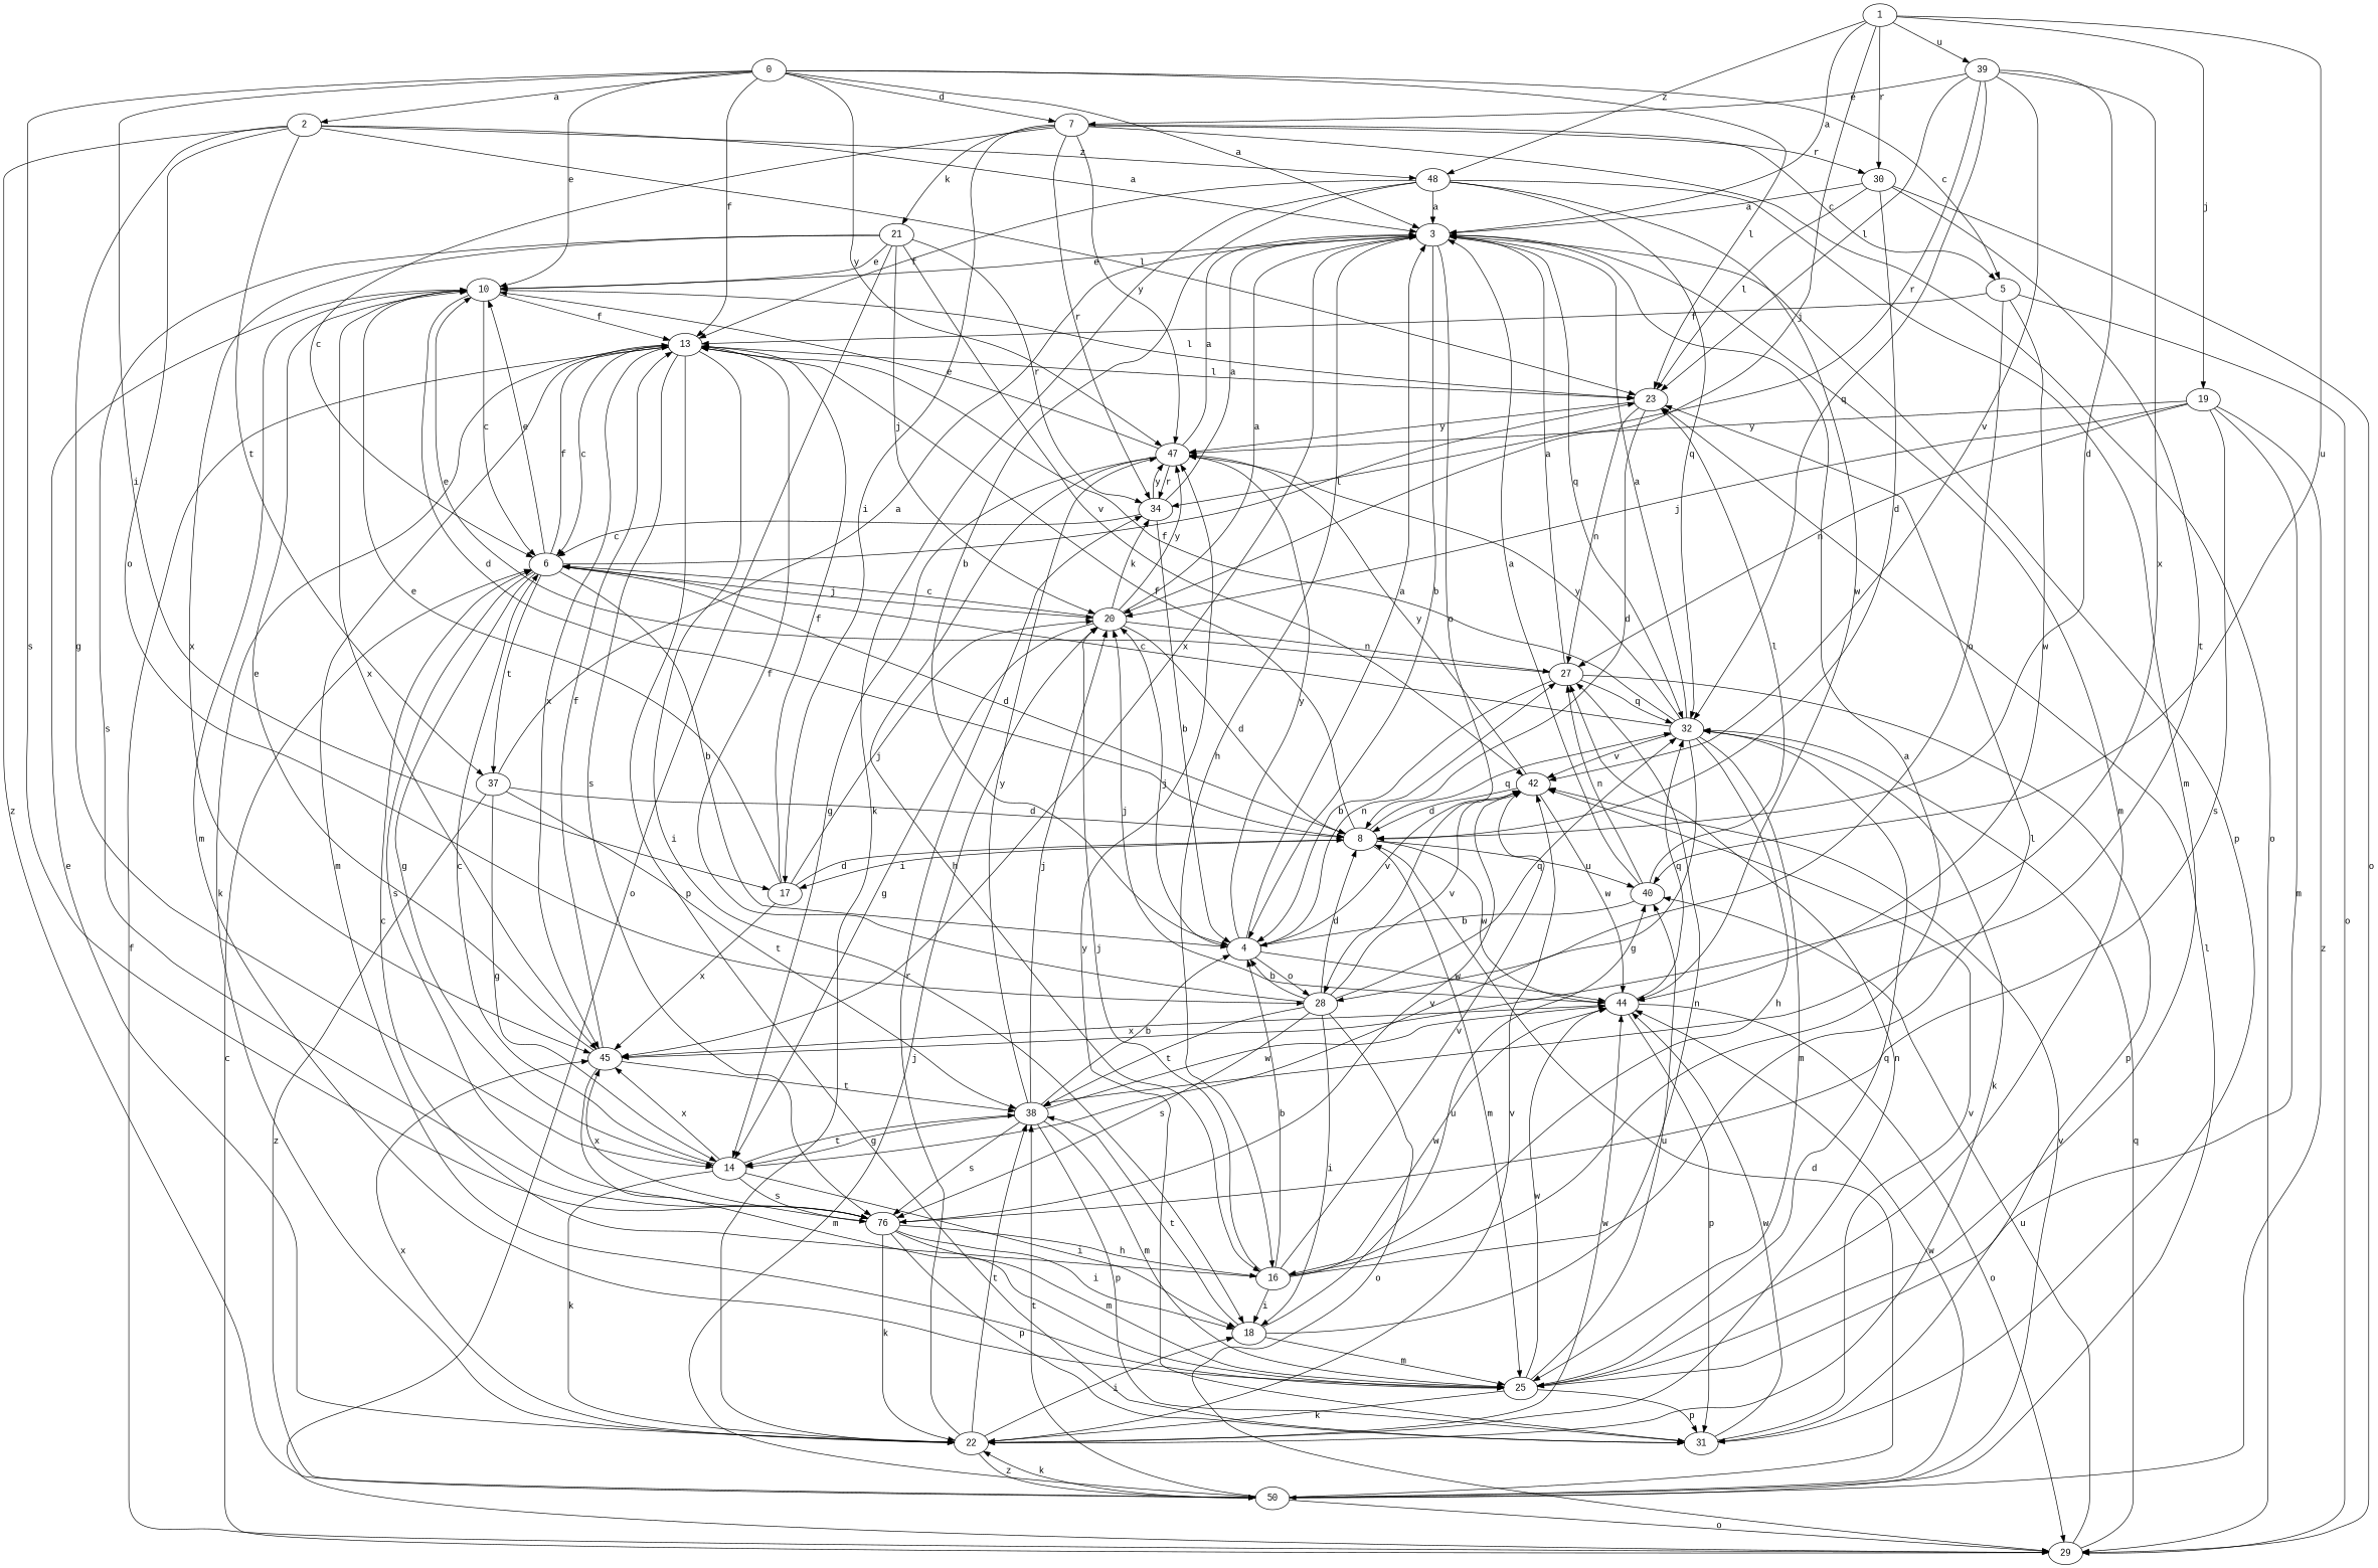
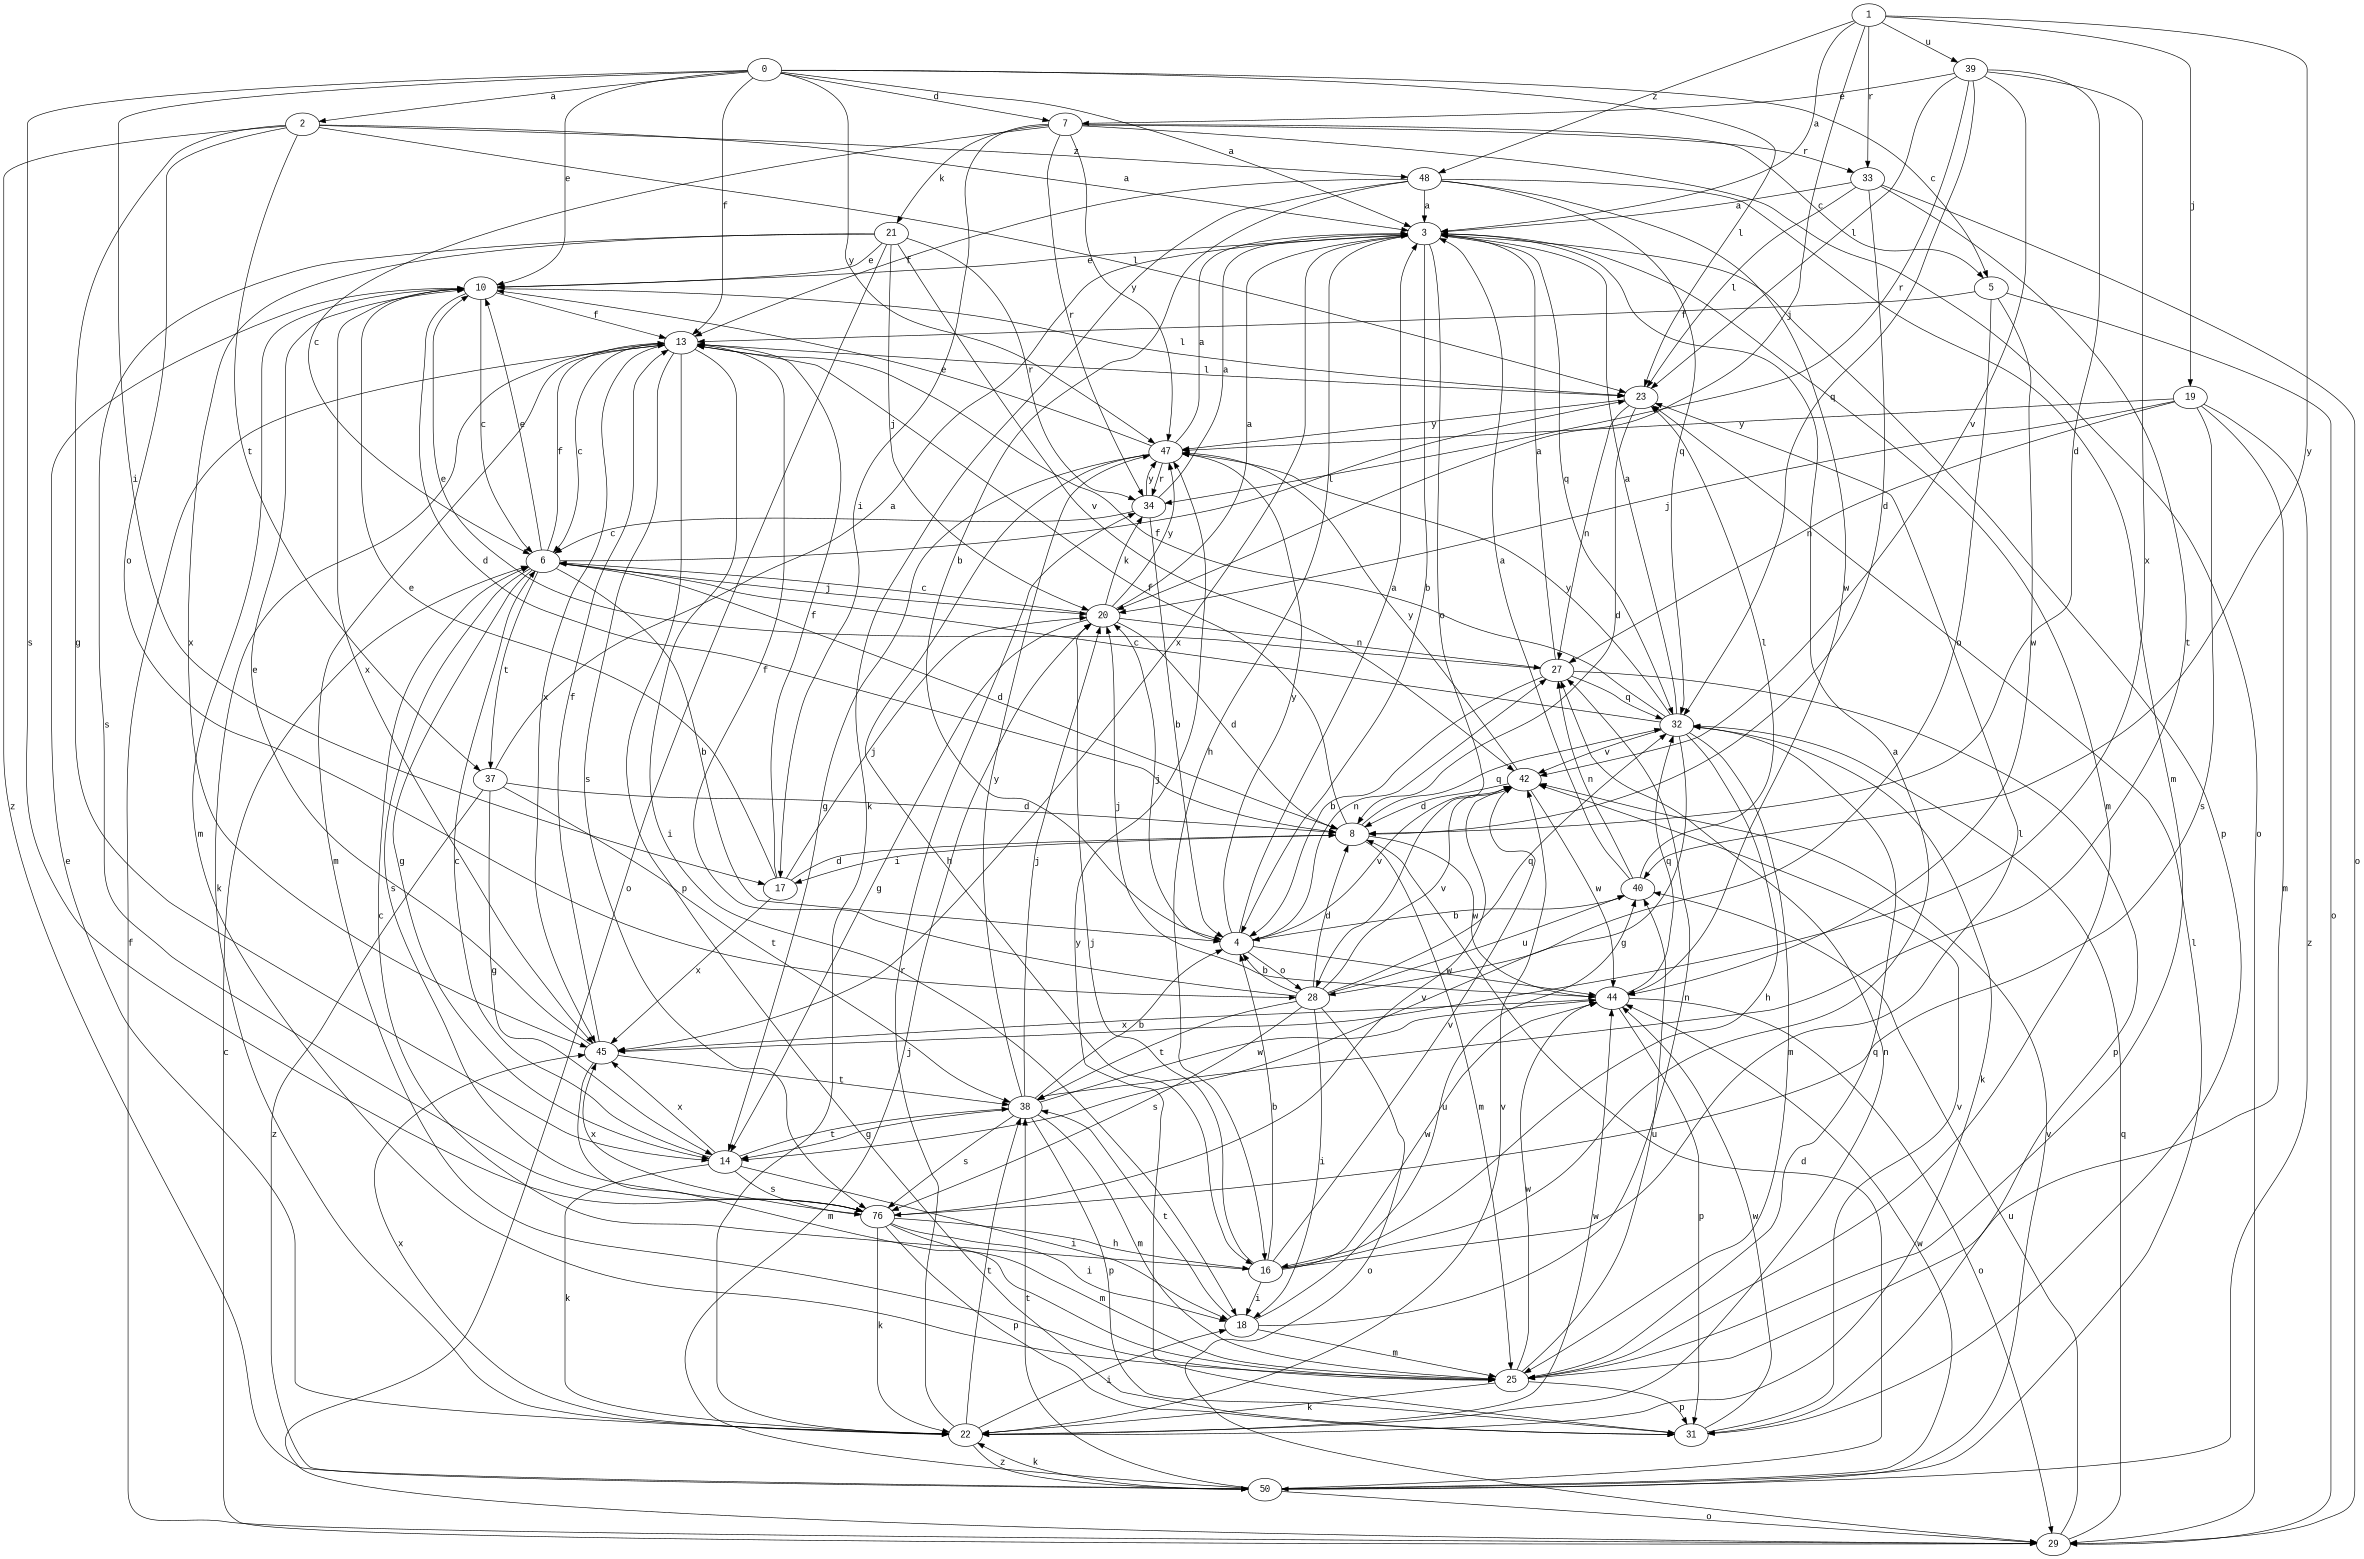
  strict digraph {
    fontname="Liberation Mono"
    node [fontname="Liberation Mono"]
    edge [fontname="Liberation Mono"]
    0
    2
    3
    5
    7
    10
    13
    17
    23
    n10 [label=76]
    47
    48
    14
    28
    37
    50
    4
    16
    25
    31
    32
    45
    44
    29
-   33 [label=30]
+   33
    6
    21
    34
    8
    18
    22
    20
    27
    42
    1
    19
    39
    40
    38
    0 -> 2 [label=a]
    0 -> 3 [label=a]
    0 -> 5 [label=c]
    0 -> 7 [label=d]
    0 -> 10 [label=e]
    0 -> 13 [label=f]
    0 -> 17 [label=i]
    0 -> 23 [label=l]
    0 -> n10 [label=s]
    0 -> 47 [label=y]
    2 -> 3 [label=a]
    2 -> 23 [label=l]
    2 -> 48 [label=z]
    2 -> 14 [label=g]
    2 -> 28 [label=o]
    2 -> 37 [label=t]
    2 -> 50 [label=z]
    3 -> 10 [label=e]
    3 -> 28 [label=o]
    3 -> 4 [label=b]
    3 -> 16 [label=h]
    3 -> 25 [label=m]
    3 -> 31 [label=p]
    3 -> 32 [label=q]
    3 -> 45 [label=x]
    5 -> 13 [label=f]
    5 -> 28 [label=o]
    5 -> 44 [label=w]
    5 -> 29 [label=o]
    7 -> 5 [label=c]
    7 -> 17 [label=i]
    7 -> 47 [label=y]
    7 -> 29 [label=o]
    7 -> 33 [label=r]
    7 -> 6 [label=c]
    7 -> 21 [label=k]
    7 -> 34 [label=r]
    10 -> 13 [label=f]
    10 -> 23 [label=l]
    10 -> 25 [label=m]
    10 -> 45 [label=x]
    10 -> 6 [label=c]
    10 -> 8 [label=d]
    13 -> 23 [label=l]
    13 -> n10 [label=s]
    13 -> 25 [label=m]
    13 -> 31 [label=p]
    13 -> 45 [label=x]
    13 -> 6 [label=c]
    13 -> 18 [label=i]
    13 -> 22 [label=k]
    17 -> 10 [label=e]
    17 -> 13 [label=f]
    17 -> 45 [label=x]
    17 -> 8 [label=d]
    17 -> 20 [label=j]
    23 -> 47 [label=y]
    23 -> 8 [label=d]
    23 -> 27 [label=n]
    n10 -> 16 [label=h]
    n10 -> 25 [label=m]
    n10 -> 31 [label=p]
    n10 -> 45 [label=x]
    n10 -> 18 [label=i]
    n10 -> 22 [label=k]
    n10 -> 42 [label=v]
    47 -> 3 [label=a]
    47 -> 10 [label=e]
    47 -> 14 [label=g]
    47 -> 16 [label=h]
    47 -> 34 [label=r]
    48 -> 3 [label=a]
    48 -> 13 [label=f]
    48 -> 4 [label=b]
    48 -> 25 [label=m]
    48 -> 32 [label=q]
    48 -> 44 [label=w]
    48 -> 22 [label=k]
    14 -> n10 [label=s]
    14 -> 45 [label=x]
    14 -> 6 [label=c]
    14 -> 18 [label=i]
    14 -> 22 [label=k]
    14 -> 38 [label=t]
    28 -> 13 [label=f]
    28 -> n10 [label=s]
    28 -> 4 [label=b]
    28 -> 32 [label=q]
    28 -> 29 [label=o]
    28 -> 8 [label=d]
    28 -> 18 [label=i]
    28 -> 42 [label=v]
    28 -> 38 [label=t]
    37 -> 3 [label=a]
    37 -> 14 [label=g]
    37 -> 50 [label=z]
    37 -> 8 [label=d]
    37 -> 38 [label=t]
    50 -> 23 [label=l]
    50 -> 44 [label=w]
    50 -> 29 [label=o]
    50 -> 8 [label=d]
    50 -> 22 [label=k]
    50 -> 20 [label=j]
    50 -> 42 [label=v]
    50 -> 38 [label=t]
    4 -> 3 [label=a]
    4 -> 47 [label=y]
    4 -> 28 [label=o]
    4 -> 44 [label=w]
    4 -> 20 [label=j]
    4 -> 27 [label=n]
    4 -> 42 [label=v]
    16 -> 3 [label=a]
    16 -> 23 [label=l]
    16 -> 4 [label=b]
    16 -> 44 [label=w]
    16 -> 6 [label=c]
    16 -> 18 [label=i]
    16 -> 20 [label=j]
    16 -> 42 [label=v]
    25 -> 31 [label=p]
    25 -> 32 [label=q]
    25 -> 44 [label=w]
    25 -> 22 [label=k]
    25 -> 40 [label=u]
    31 -> 47 [label=y]
    31 -> 44 [label=w]
    31 -> 42 [label=v]
    32 -> 3 [label=a]
    32 -> 13 [label=f]
    32 -> 47 [label=y]
    32 -> 14 [label=g]
    32 -> 16 [label=h]
    32 -> 25 [label=m]
    32 -> 6 [label=c]
    32 -> 22 [label=k]
    32 -> 42 [label=v]
    45 -> 10 [label=e]
    45 -> 13 [label=f]
    45 -> 25 [label=m]
    45 -> 38 [label=t]
    44 -> 31 [label=p]
    44 -> 32 [label=q]
    44 -> 45 [label=x]
    44 -> 29 [label=o]
    44 -> 20 [label=j]
    29 -> 13 [label=f]
    29 -> 32 [label=q]
    29 -> 6 [label=c]
    29 -> 40 [label=u]
    33 -> 3 [label=a]
    33 -> 23 [label=l]
    33 -> 29 [label=o]
    33 -> 8 [label=d]
    33 -> 38 [label=t]
    6 -> 10 [label=e]
    6 -> 13 [label=f]
    6 -> 23 [label=l]
    6 -> n10 [label=s]
    6 -> 14 [label=g]
    6 -> 37 [label=t]
    6 -> 4 [label=b]
    6 -> 8 [label=d]
    6 -> 20 [label=j]
    21 -> 10 [label=e]
    21 -> n10 [label=s]
    21 -> 45 [label=x]
    21 -> 29 [label=o]
    21 -> 34 [label=r]
    21 -> 20 [label=j]
    21 -> 42 [label=v]
    34 -> 3 [label=a]
    34 -> 47 [label=y]
    34 -> 4 [label=b]
    34 -> 6 [label=c]
    8 -> 13 [label=f]
    8 -> 17 [label=i]
    8 -> 25 [label=m]
    8 -> 32 [label=q]
    8 -> 44 [label=w]
-   8 -> 40 [label=u]
+   28 -> 40 [label=u]
    18 -> 25 [label=m]
    18 -> 27 [label=n]
    18 -> 40 [label=u]
    18 -> 38 [label=t]
    22 -> 10 [label=e]
    22 -> 50 [label=z]
    22 -> 45 [label=x]
    22 -> 44 [label=w]
    22 -> 34 [label=r]
    22 -> 18 [label=i]
    22 -> 27 [label=n]
    22 -> 42 [label=v]
    22 -> 38 [label=t]
    20 -> 3 [label=a]
    20 -> 47 [label=y]
    20 -> 14 [label=g]
    20 -> 6 [label=c]
    20 -> 34 [label=k]
    20 -> 8 [label=d]
    20 -> 27 [label=n]
    27 -> 3 [label=a]
    27 -> 10 [label=e]
    27 -> 4 [label=b]
    27 -> 31 [label=p]
    27 -> 32 [label=q]
    42 -> 47 [label=y]
    42 -> 44 [label=w]
    42 -> 8 [label=d]
    1 -> 3 [label=a]
    1 -> 48 [label=z]
    1 -> 33 [label=r]
    1 -> 20 [label=j]
    1 -> 19 [label=j]
    1 -> 39 [label=u]
-   1 -> 40 [label=u]
+   1 -> 40 [label=y]
    19 -> n10 [label=s]
    19 -> 47 [label=y]
    19 -> 50 [label=z]
    19 -> 25 [label=m]
    19 -> 20 [label=j]
    19 -> 27 [label=n]
    39 -> 7 [label=e]
    39 -> 23 [label=l]
    39 -> 32 [label=q]
    39 -> 45 [label=x]
    39 -> 34 [label=r]
    39 -> 8 [label=d]
    39 -> 42 [label=v]
    40 -> 3 [label=a]
    40 -> 23 [label=l]
    40 -> 4 [label=b]
    40 -> 27 [label=n]
    38 -> n10 [label=s]
    38 -> 47 [label=y]
    38 -> 14 [label=g]
    38 -> 4 [label=b]
    38 -> 25 [label=m]
    38 -> 31 [label=p]
    38 -> 44 [label=w]
    38 -> 20 [label=j]
  }
